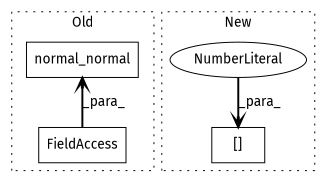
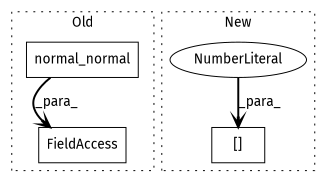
  digraph {
    fontname="Fira Sans"
    node [fontname="Fira Sans" shape=box]
    edge [arrowhead=vee fontname="Fira Sans" style=bold]
    n1 [a=32 l="14,1" label=normal_normal s="1104,1146"]
    n2 [a=22 l=12 label=FieldAccess s=1118]
    n3 [a=2 l="46,1" label="[]" s="699,746"]
    n4 [a=34 l=1 label=NumberLiteral s=745 shape=ellipse]
    subgraph cluster_1 {
      label=Old
      style=dotted
      n1
      n2
    }
    subgraph cluster_2 {
      label=New
      style=dotted
      n3
      n4
    }
-   n2 -> n1 [label=_para_]
+   n1 -> n2 [label=_para_]
    n4 -> n3 [label=_para_]
  }
